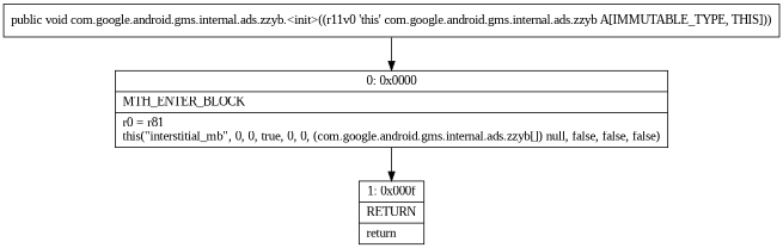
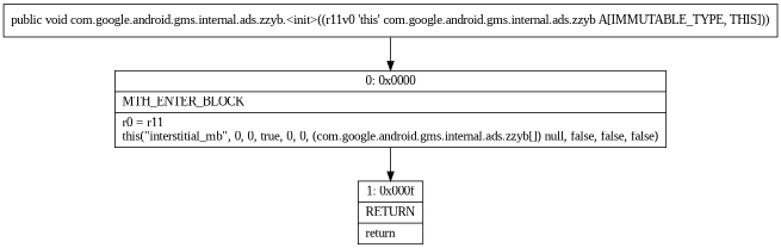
  digraph {
    fontname="Liberation Serif"
    node [shape=record fontname="Liberation Serif"]
    edge [fontname="Liberation Serif"]
-   n1 [label="{0\:\ 0x0000|MTH_ENTER_BLOCK\l|r0 = r81\lthis(\"interstitial_mb\", 0, 0, true, 0, 0, (com.google.android.gms.internal.ads.zzyb[]) null, false, false, false)\l}"]
+   n1 [label="{0\:\ 0x0000|MTH_ENTER_BLOCK\l|r0 = r11\lthis(\"interstitial_mb\", 0, 0, true, 0, 0, (com.google.android.gms.internal.ads.zzyb[]) null, false, false, false)\l}"]
    n2 [label="{1\:\ 0x000f|RETURN\l|return\l}"]
    n3 [label="{public void com.google.android.gms.internal.ads.zzyb.\<init\>((r11v0 'this' com.google.android.gms.internal.ads.zzyb A[IMMUTABLE_TYPE, THIS])) }"]
    n1 -> n2
    n3 -> n1
  }
